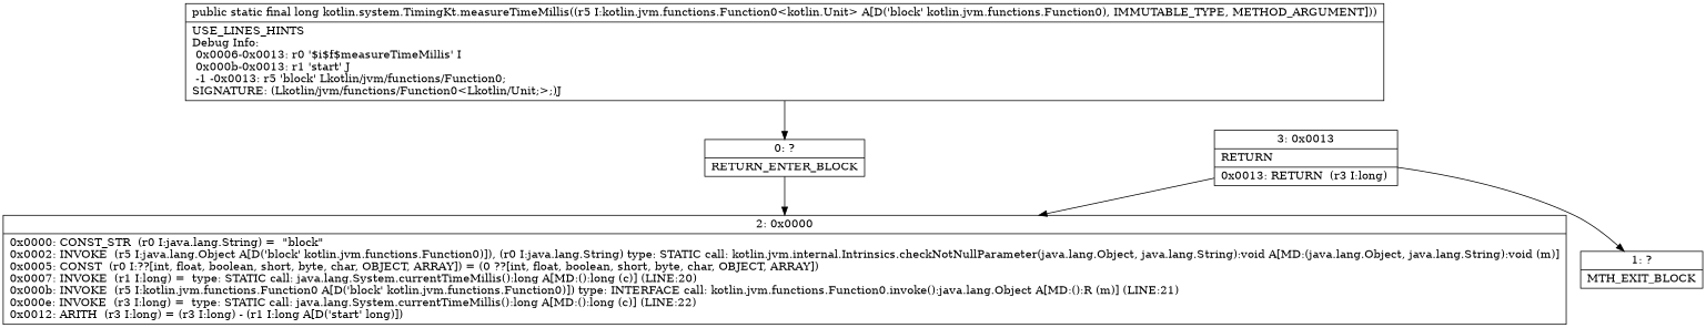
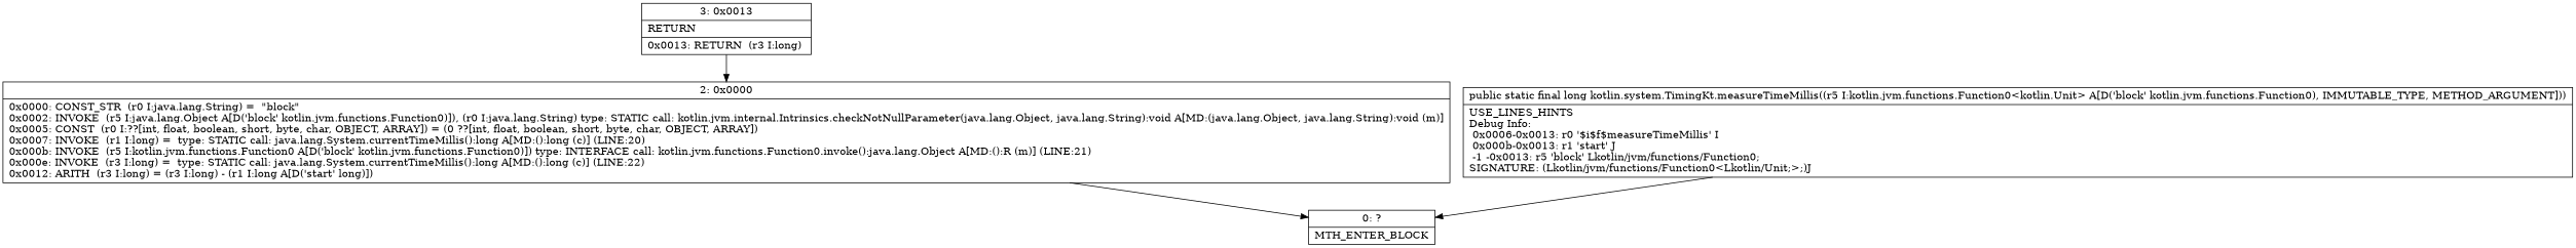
  digraph {
    node [shape=record]
-   n1 [label="{0\:\ ?|RETURN_ENTER_BLOCK\l}"]
+   n1 [label="{0\:\ ?|MTH_ENTER_BLOCK\l}"]
    n2 [label="{2\:\ 0x0000|0x0000: CONST_STR  (r0 I:java.lang.String) =  \"block\" \l0x0002: INVOKE  (r5 I:java.lang.Object A[D('block' kotlin.jvm.functions.Function0)]), (r0 I:java.lang.String) type: STATIC call: kotlin.jvm.internal.Intrinsics.checkNotNullParameter(java.lang.Object, java.lang.String):void A[MD:(java.lang.Object, java.lang.String):void (m)]\l0x0005: CONST  (r0 I:??[int, float, boolean, short, byte, char, OBJECT, ARRAY]) = (0 ??[int, float, boolean, short, byte, char, OBJECT, ARRAY]) \l0x0007: INVOKE  (r1 I:long) =  type: STATIC call: java.lang.System.currentTimeMillis():long A[MD:():long (c)] (LINE:20)\l0x000b: INVOKE  (r5 I:kotlin.jvm.functions.Function0 A[D('block' kotlin.jvm.functions.Function0)]) type: INTERFACE call: kotlin.jvm.functions.Function0.invoke():java.lang.Object A[MD:():R (m)] (LINE:21)\l0x000e: INVOKE  (r3 I:long) =  type: STATIC call: java.lang.System.currentTimeMillis():long A[MD:():long (c)] (LINE:22)\l0x0012: ARITH  (r3 I:long) = (r3 I:long) \- (r1 I:long A[D('start' long)]) \l}"]
    n3 [label="{3\:\ 0x0013|RETURN\l|0x0013: RETURN  (r3 I:long) \l}"]
-   n4 [label="{1\:\ ?|MTH_EXIT_BLOCK\l}"]
    n5 [label="{public static final long kotlin.system.TimingKt.measureTimeMillis((r5 I:kotlin.jvm.functions.Function0\<kotlin.Unit\> A[D('block' kotlin.jvm.functions.Function0), IMMUTABLE_TYPE, METHOD_ARGUMENT]))  | USE_LINES_HINTS\lDebug Info:\l  0x0006\-0x0013: r0 '$i$f$measureTimeMillis' I\l  0x000b\-0x0013: r1 'start' J\l  \-1 \-0x0013: r5 'block' Lkotlin\/jvm\/functions\/Function0;\lSIGNATURE: (Lkotlin\/jvm\/functions\/Function0\<Lkotlin\/Unit;\>;)J\l}"]
-   n1 -> n2
+   n2 -> n1
    n3 -> n2
-   n3 -> n4
    n5 -> n1
  }
